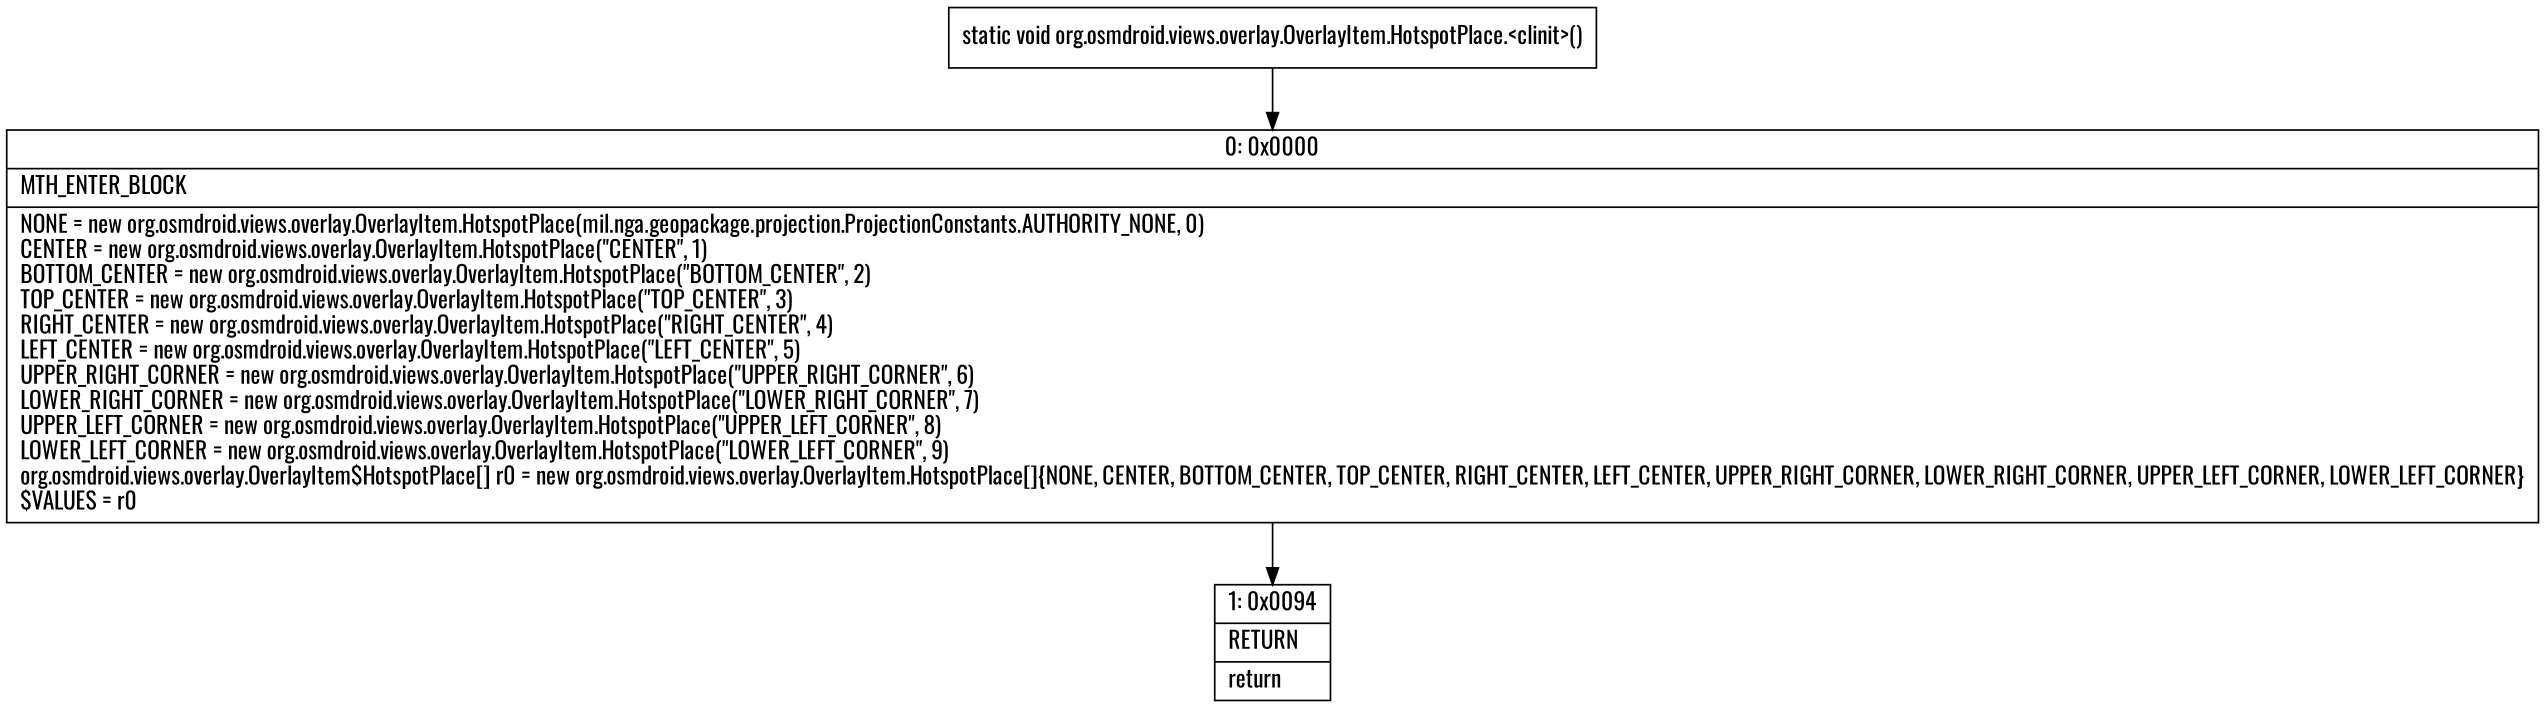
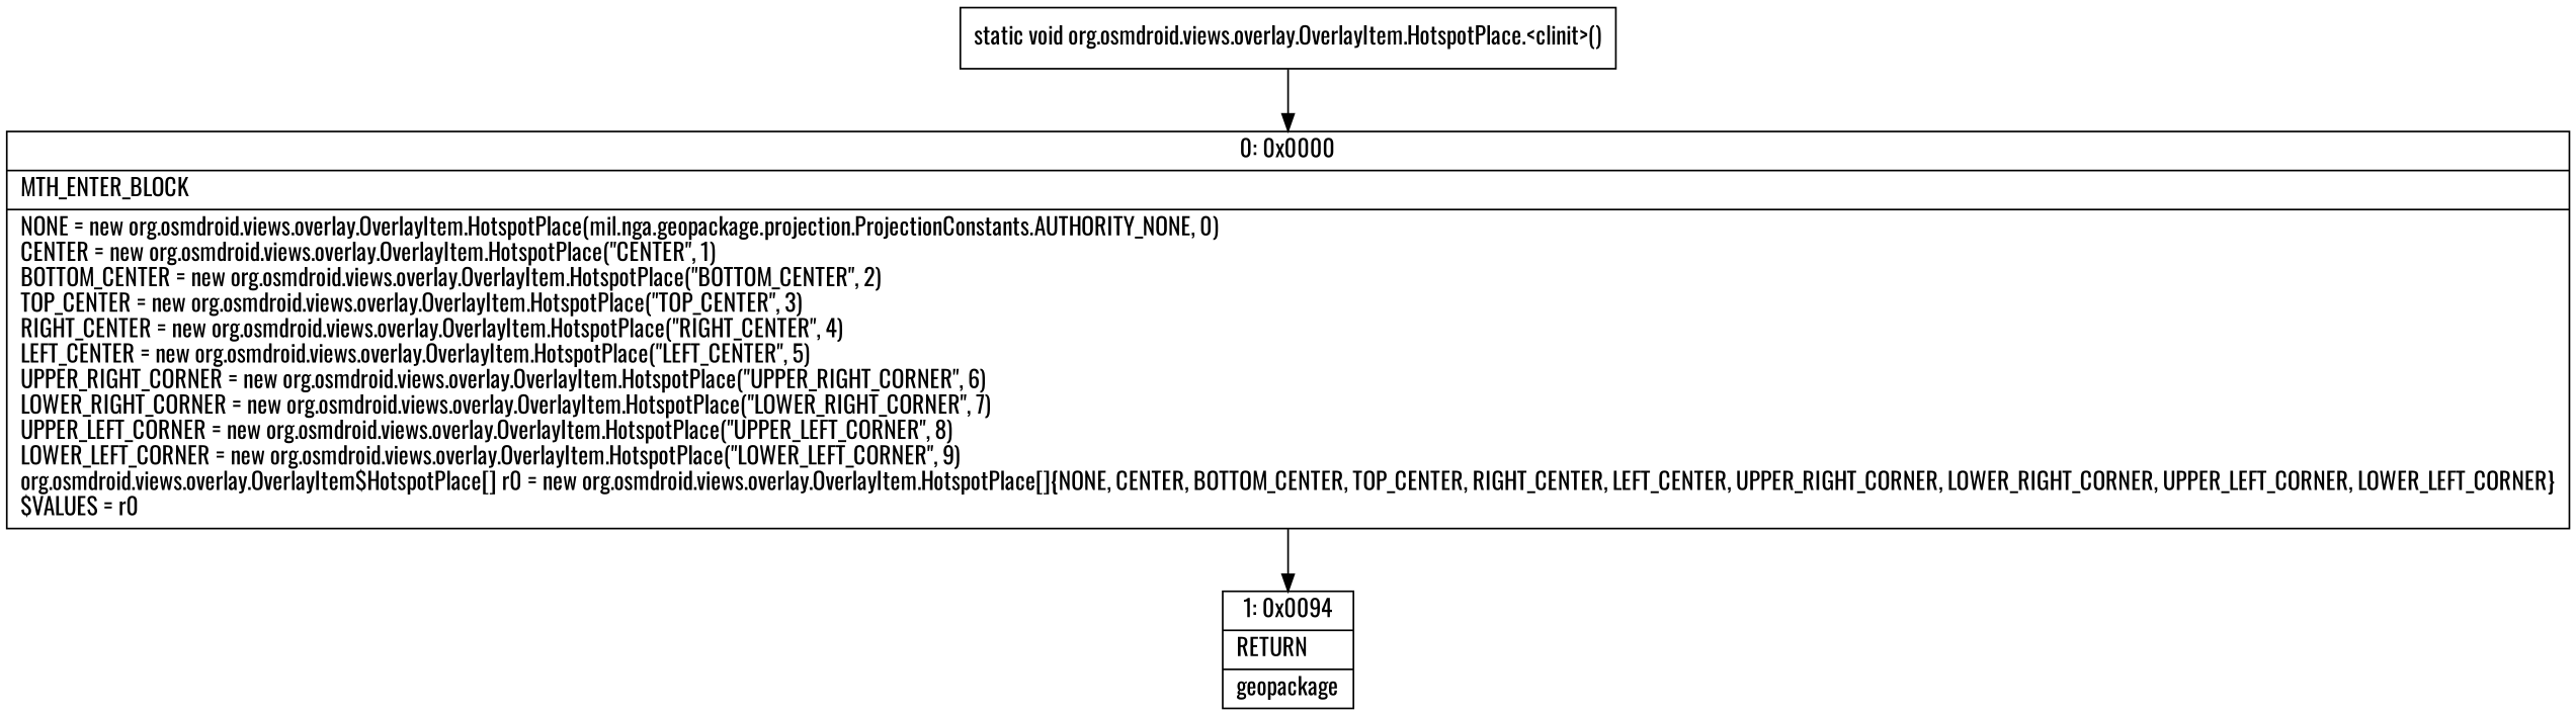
  digraph {
    fontname=Oswald
    node [shape=record fontname=Oswald]
    edge [fontname=Oswald]
    n1 [label="{0\:\ 0x0000|MTH_ENTER_BLOCK\l|NONE = new org.osmdroid.views.overlay.OverlayItem.HotspotPlace(mil.nga.geopackage.projection.ProjectionConstants.AUTHORITY_NONE, 0)\lCENTER = new org.osmdroid.views.overlay.OverlayItem.HotspotPlace(\"CENTER\", 1)\lBOTTOM_CENTER = new org.osmdroid.views.overlay.OverlayItem.HotspotPlace(\"BOTTOM_CENTER\", 2)\lTOP_CENTER = new org.osmdroid.views.overlay.OverlayItem.HotspotPlace(\"TOP_CENTER\", 3)\lRIGHT_CENTER = new org.osmdroid.views.overlay.OverlayItem.HotspotPlace(\"RIGHT_CENTER\", 4)\lLEFT_CENTER = new org.osmdroid.views.overlay.OverlayItem.HotspotPlace(\"LEFT_CENTER\", 5)\lUPPER_RIGHT_CORNER = new org.osmdroid.views.overlay.OverlayItem.HotspotPlace(\"UPPER_RIGHT_CORNER\", 6)\lLOWER_RIGHT_CORNER = new org.osmdroid.views.overlay.OverlayItem.HotspotPlace(\"LOWER_RIGHT_CORNER\", 7)\lUPPER_LEFT_CORNER = new org.osmdroid.views.overlay.OverlayItem.HotspotPlace(\"UPPER_LEFT_CORNER\", 8)\lLOWER_LEFT_CORNER = new org.osmdroid.views.overlay.OverlayItem.HotspotPlace(\"LOWER_LEFT_CORNER\", 9)\lorg.osmdroid.views.overlay.OverlayItem$HotspotPlace[] r0 = new org.osmdroid.views.overlay.OverlayItem.HotspotPlace[]\{NONE, CENTER, BOTTOM_CENTER, TOP_CENTER, RIGHT_CENTER, LEFT_CENTER, UPPER_RIGHT_CORNER, LOWER_RIGHT_CORNER, UPPER_LEFT_CORNER, LOWER_LEFT_CORNER\}\l$VALUES = r0\l}"]
-   n2 [label="{1\:\ 0x0094|RETURN\l|return\l}"]
+   n2 [label="{1\:\ 0x0094|RETURN\l|geopackage\l}"]
    n3 [label="{static void org.osmdroid.views.overlay.OverlayItem.HotspotPlace.\<clinit\>() }"]
    n1 -> n2
    n3 -> n1
  }
